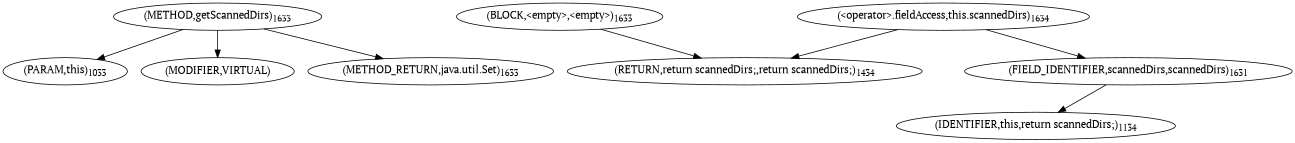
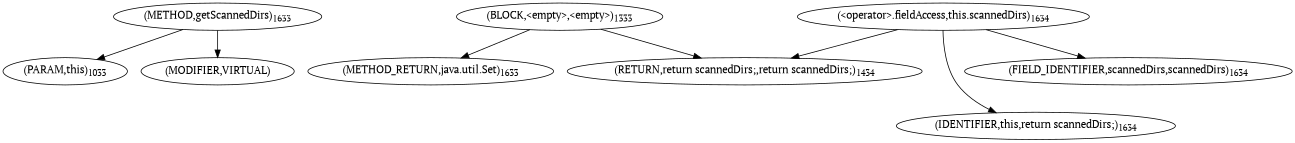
  digraph {
    fontname="PT Serif"
    node [fontname="PT Serif"]
    edge [fontname="PT Serif"]
    n1 [label=<(METHOD,getScannedDirs)<SUB>1633</SUB>>]
    n2 [label=<(PARAM,this)<SUB>1033</SUB>>]
    n3 [label=<(MODIFIER,VIRTUAL)>]
    n4 [label=<(METHOD_RETURN,java.util.Set)<SUB>1633</SUB>>]
-   n5 [label=<(BLOCK,&lt;empty&gt;,&lt;empty&gt;)<SUB>1633</SUB>>]
+   n5 [label=<(BLOCK,&lt;empty&gt;,&lt;empty&gt;)<SUB>1333</SUB>>]
    n6 [label=<(RETURN,return scannedDirs;,return scannedDirs;)<SUB>1434</SUB>>]
    n7 [label=<(&lt;operator&gt;.fieldAccess,this.scannedDirs)<SUB>1634</SUB>>]
-   n8 [label=<(IDENTIFIER,this,return scannedDirs;)<SUB>1134</SUB>>]
-   n9 [label=<(FIELD_IDENTIFIER,scannedDirs,scannedDirs)<SUB>1631</SUB>>]
+   n8 [label=<(IDENTIFIER,this,return scannedDirs;)<SUB>1634</SUB>>]
+   n9 [label=<(FIELD_IDENTIFIER,scannedDirs,scannedDirs)<SUB>1634</SUB>>]
    n1 -> n2
    n1 -> n3
-   n1 -> n4
+   n5 -> n4
    n5 -> n6
    n7 -> n6
-   n9 -> n8
+   n7 -> n8
    n7 -> n9
  }
